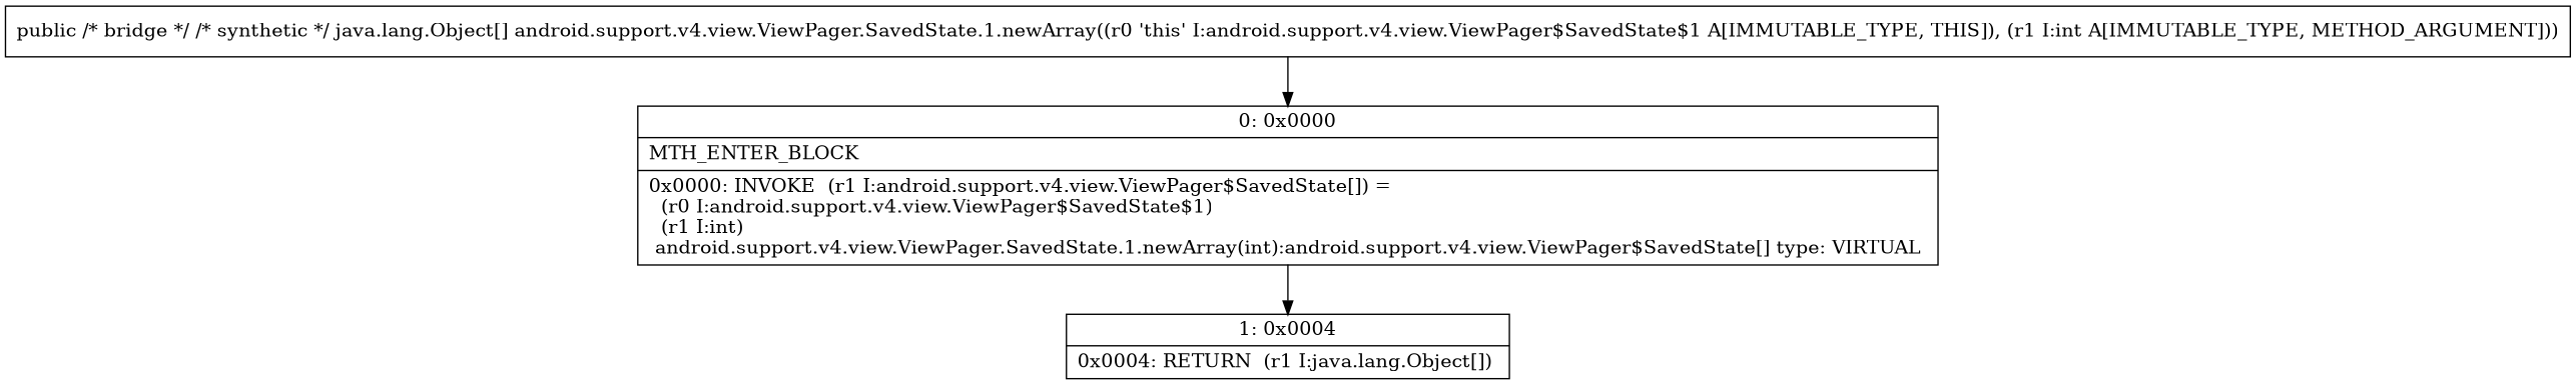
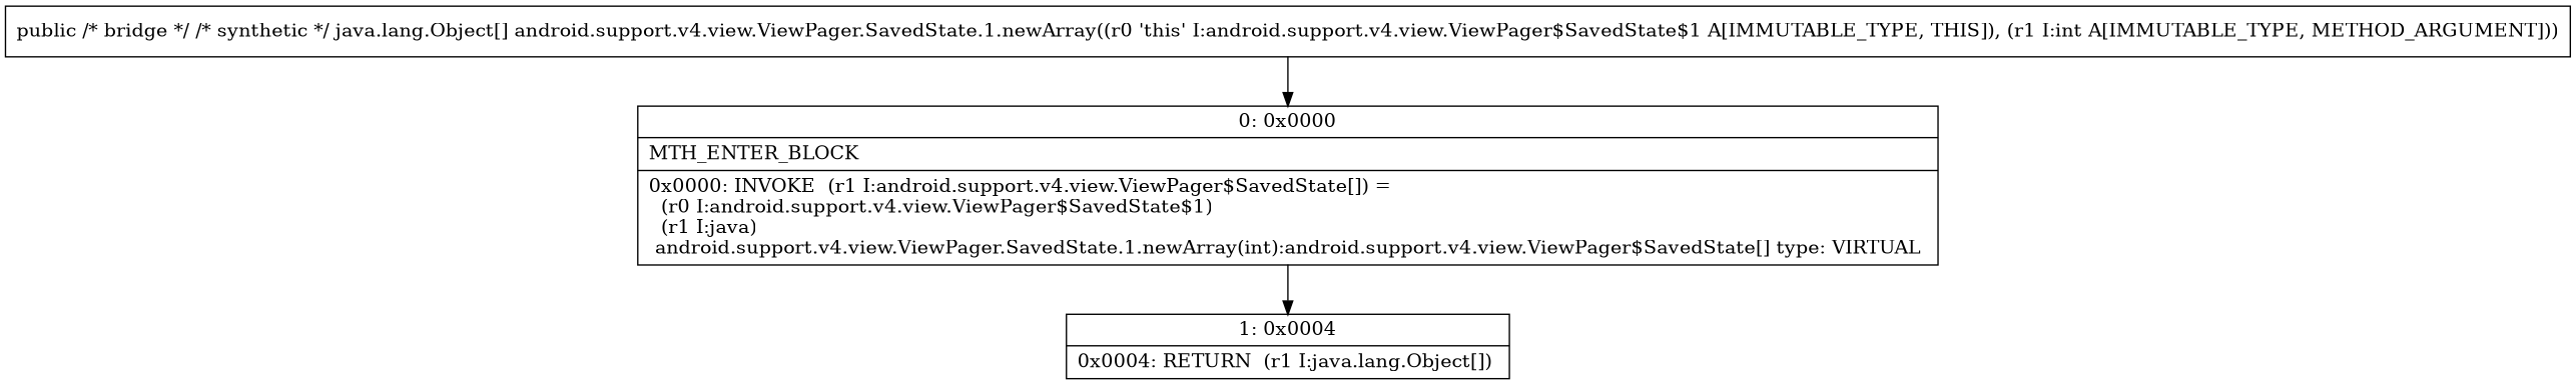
  digraph {
    node [shape=record]
-   n1 [label="{0\:\ 0x0000|MTH_ENTER_BLOCK\l|0x0000: INVOKE  (r1 I:android.support.v4.view.ViewPager$SavedState[]) = \l  (r0 I:android.support.v4.view.ViewPager$SavedState$1)\l  (r1 I:int)\l android.support.v4.view.ViewPager.SavedState.1.newArray(int):android.support.v4.view.ViewPager$SavedState[] type: VIRTUAL \l}"]
+   n1 [label="{0\:\ 0x0000|MTH_ENTER_BLOCK\l|0x0000: INVOKE  (r1 I:android.support.v4.view.ViewPager$SavedState[]) = \l  (r0 I:android.support.v4.view.ViewPager$SavedState$1)\l  (r1 I:java)\l android.support.v4.view.ViewPager.SavedState.1.newArray(int):android.support.v4.view.ViewPager$SavedState[] type: VIRTUAL \l}"]
    n2 [label="{1\:\ 0x0004|0x0004: RETURN  (r1 I:java.lang.Object[]) \l}"]
    n3 [label="{public \/* bridge *\/ \/* synthetic *\/ java.lang.Object[] android.support.v4.view.ViewPager.SavedState.1.newArray((r0 'this' I:android.support.v4.view.ViewPager$SavedState$1 A[IMMUTABLE_TYPE, THIS]), (r1 I:int A[IMMUTABLE_TYPE, METHOD_ARGUMENT])) }"]
    n1 -> n2
    n3 -> n1
  }
